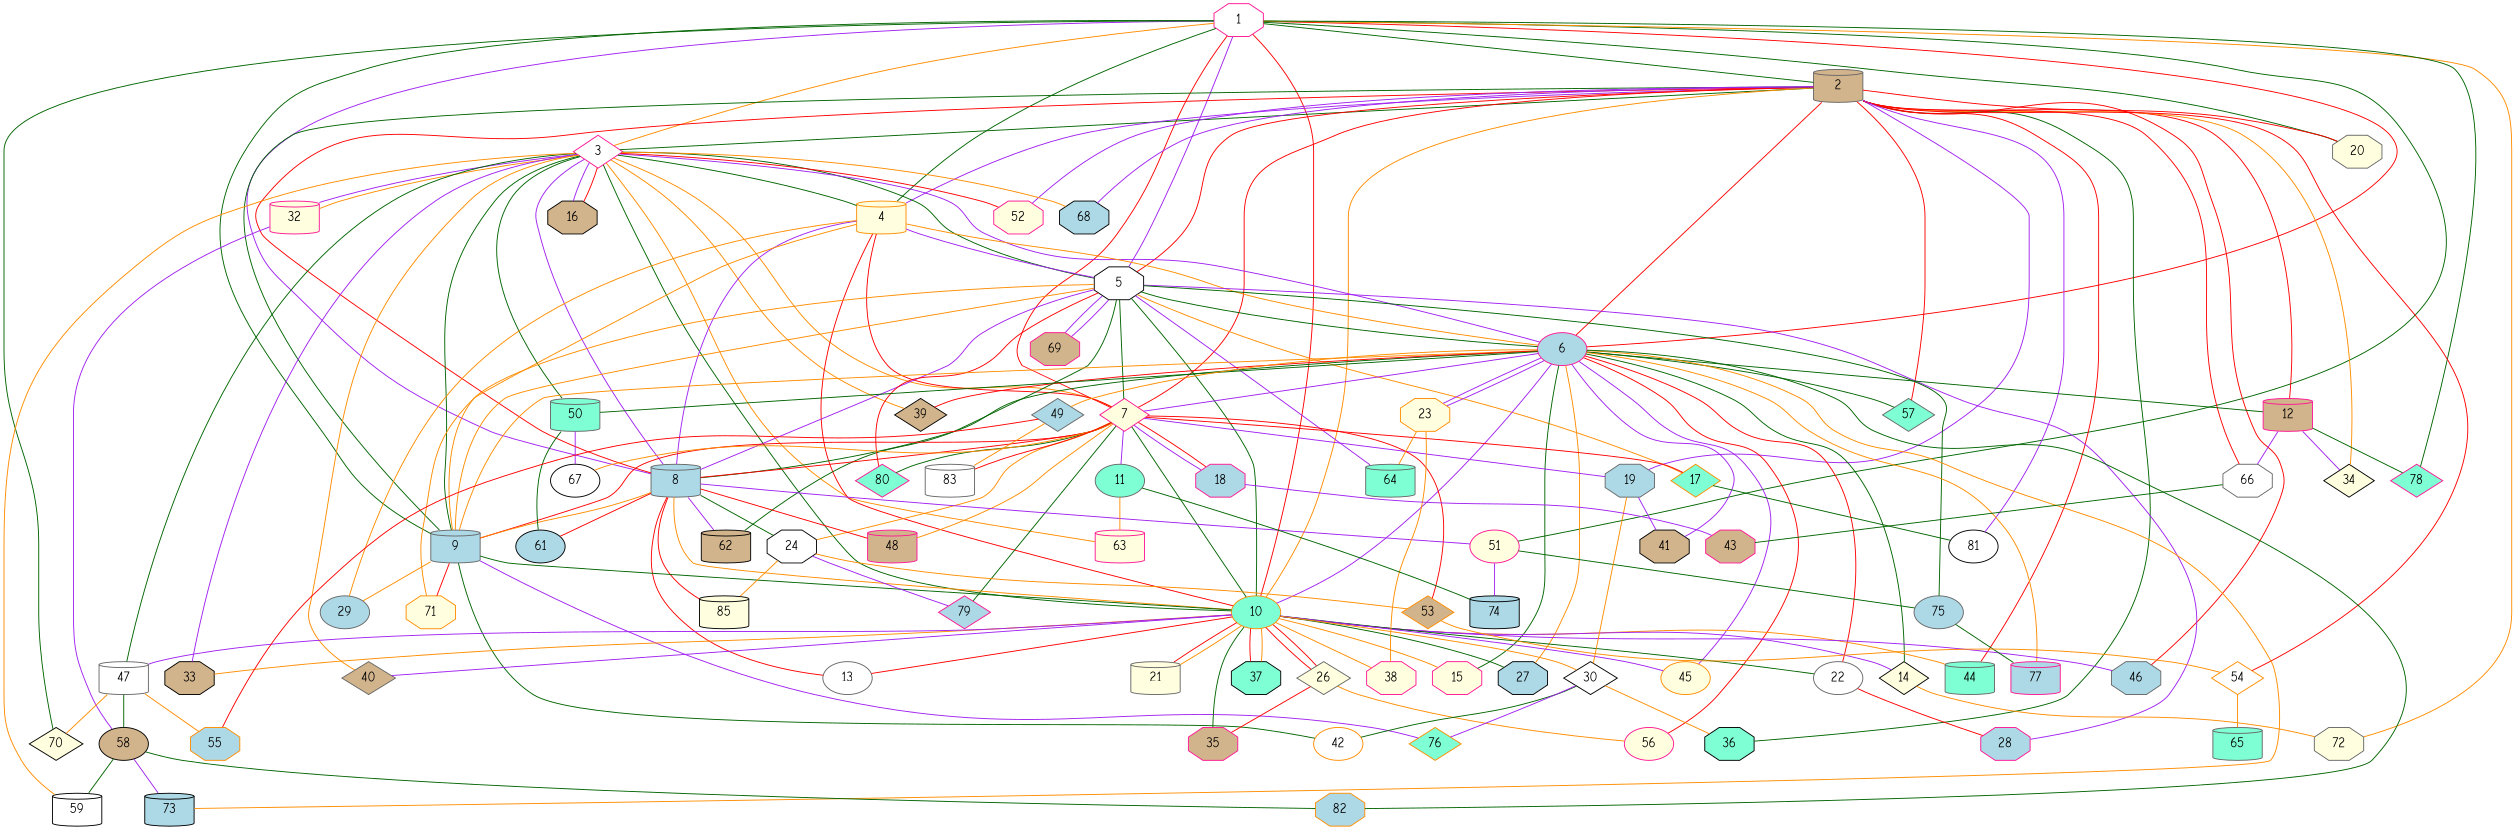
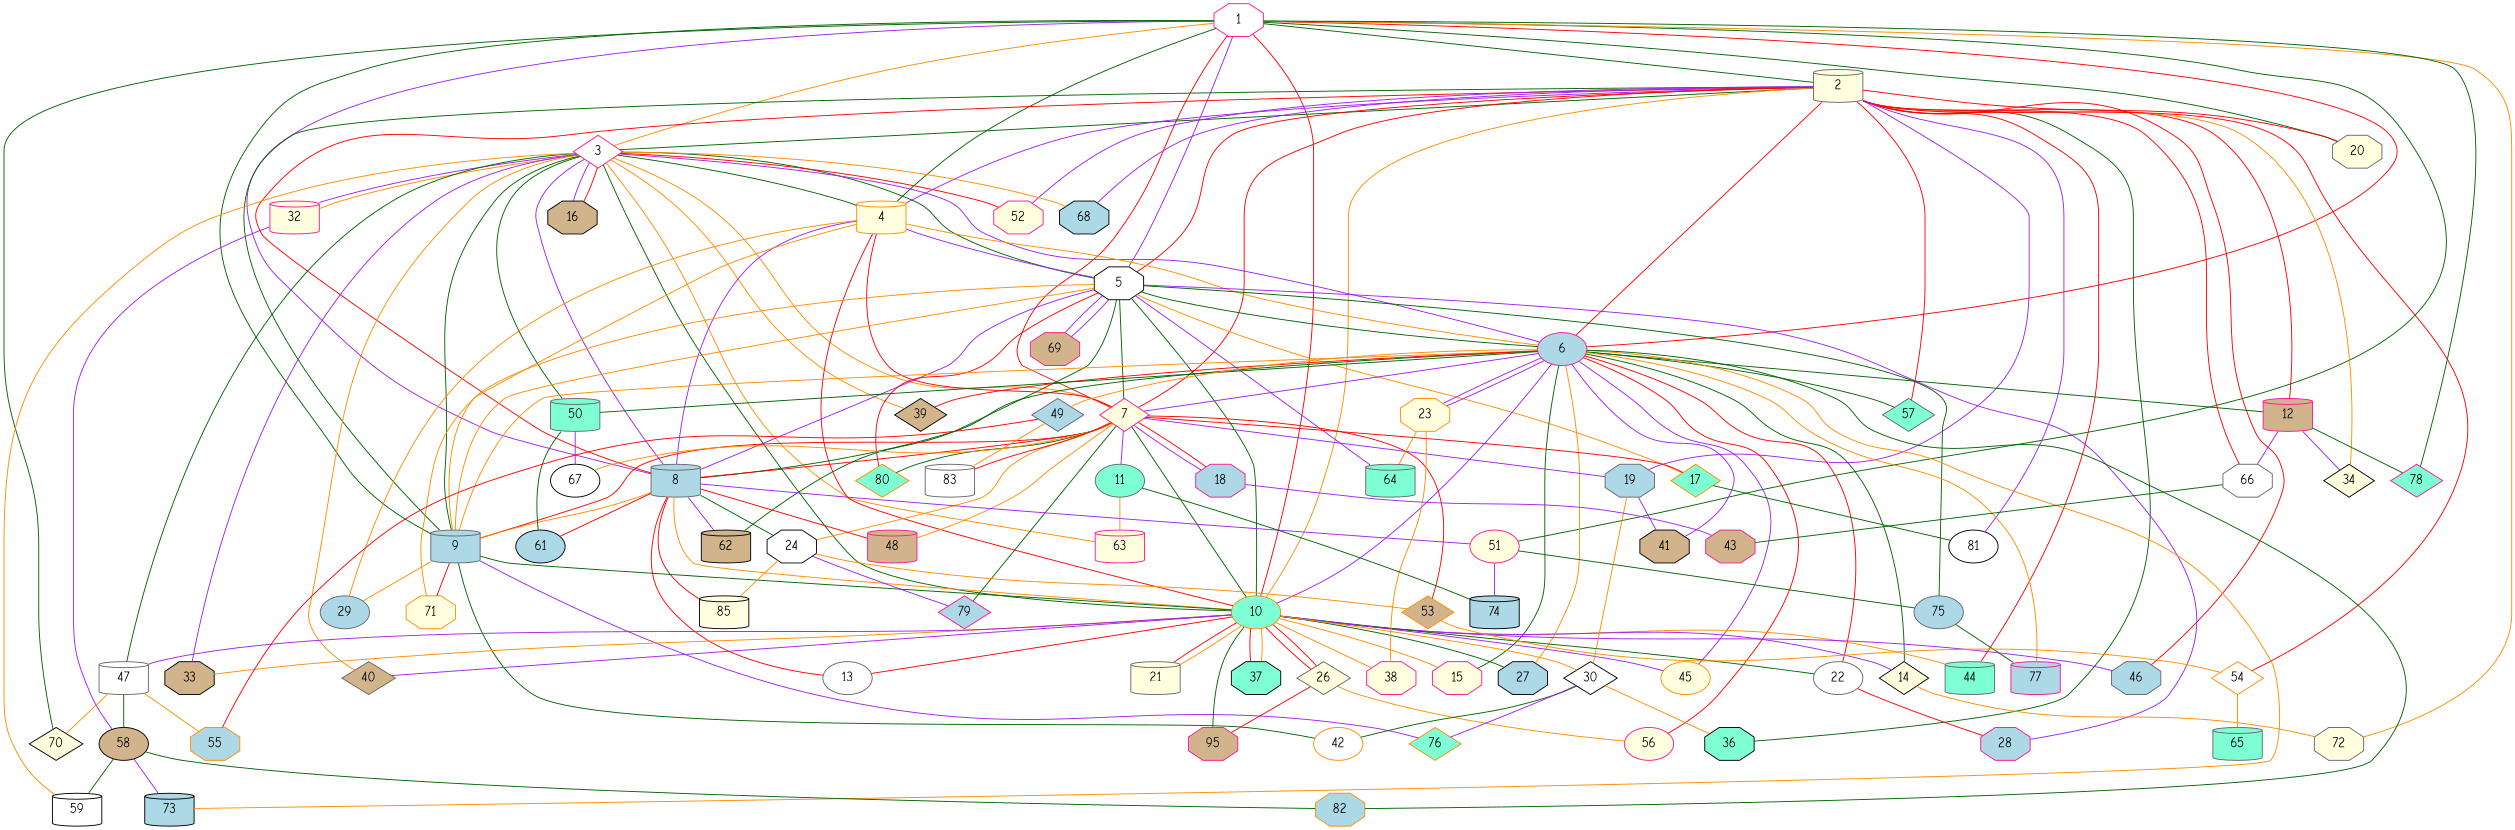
  graph {
    fontname="Comic Neue"
    node [color=gray40 fillcolor=lightyellow fontname="Comic Neue" shape=octagon style=filled]
    edge [color=darkorange fontname="Comic Neue"]
    1 [color=deeppink fillcolor=white]
-   2 [fillcolor=tan shape=cylinder]
+   2 [shape=cylinder]
    3 [color=deeppink fillcolor=white shape=diamond]
    4 [color=darkorange shape=cylinder]
    5 [color=black fillcolor=white]
    6 [color=deeppink fillcolor=lightblue shape=ellipse]
    7 [color=deeppink shape=diamond]
    8 [fillcolor=lightblue shape=cylinder]
    9 [fillcolor=lightblue shape=cylinder]
    10 [color=darkorange fillcolor=aquamarine shape=ellipse]
    20
    51 [color=deeppink shape=ellipse]
    70 [color=black shape=diamond]
    72
    78 [color=deeppink fillcolor=aquamarine shape=diamond]
    12 [color=deeppink fillcolor=tan shape=cylinder]
    19 [fillcolor=lightblue]
    34 [color=black shape=diamond]
    36 [color=black fillcolor=aquamarine]
    44 [fillcolor=aquamarine shape=cylinder]
    46 [fillcolor=lightblue]
    52 [color=deeppink]
    54 [color=darkorange fillcolor=white shape=diamond]
    57 [fillcolor=aquamarine shape=diamond]
    66 [fillcolor=white]
    68 [color=black fillcolor=lightblue]
    81 [color=black fillcolor=white shape=ellipse]
    16 [color=black fillcolor=tan]
    32 [color=deeppink shape=cylinder]
    33 [color=black fillcolor=tan]
    39 [color=black fillcolor=tan shape=diamond]
    40 [fillcolor=tan shape=diamond]
    47 [fillcolor=white shape=cylinder]
    50 [fillcolor=aquamarine shape=cylinder]
    59 [color=black fillcolor=white shape=cylinder]
    63 [color=deeppink shape=cylinder]
    29 [fillcolor=lightblue shape=ellipse]
    17 [color=darkorange fillcolor=aquamarine shape=diamond]
    28 [color=deeppink fillcolor=lightblue]
    62 [color=black fillcolor=tan shape=cylinder]
    64 [fillcolor=aquamarine shape=cylinder]
    69 [color=deeppink fillcolor=tan]
    71 [color=darkorange]
    75 [fillcolor=lightblue shape=ellipse]
-   80 [color=deeppink fillcolor=aquamarine shape=diamond]
+   80 [color=darkorange fillcolor=aquamarine shape=diamond]
    14 [color=black shape=diamond]
    15 [color=deeppink]
    22 [fillcolor=white shape=ellipse]
    23 [color=darkorange]
    27 [color=black fillcolor=lightblue]
    41 [color=black fillcolor=tan]
    45 [color=darkorange shape=ellipse]
    49 [fillcolor=lightblue shape=diamond]
    56 [color=deeppink shape=ellipse]
    73 [color=black fillcolor=lightblue shape=cylinder]
    77 [color=deeppink fillcolor=lightblue shape=cylinder]
    82 [color=darkorange fillcolor=lightblue]
    11 [fillcolor=aquamarine shape=ellipse]
    18 [color=deeppink fillcolor=lightblue]
    24 [color=black fillcolor=white]
    48 [color=deeppink fillcolor=tan shape=cylinder]
    53 [color=darkorange fillcolor=tan shape=diamond]
    67 [color=black fillcolor=white shape=ellipse]
    79 [color=deeppink fillcolor=lightblue shape=diamond]
    83 [fillcolor=white shape=cylinder]
    13 [fillcolor=white shape=ellipse]
    n67 [color=black label=85 shape=cylinder]
    61 [color=black fillcolor=lightblue shape=ellipse]
    42 [color=darkorange fillcolor=white shape=ellipse]
    76 [color=darkorange fillcolor=aquamarine shape=diamond]
    21 [shape=cylinder]
    26 [shape=diamond]
    30 [color=black fillcolor=white shape=diamond]
-   35 [color=deeppink fillcolor=tan]
+   35 [color=deeppink fillcolor=tan label=95]
    37 [color=black fillcolor=aquamarine]
    38 [color=deeppink]
    74 [color=black fillcolor=lightblue shape=cylinder]
    65 [fillcolor=aquamarine shape=cylinder]
    43 [color=deeppink fillcolor=tan]
    58 [color=black fillcolor=tan shape=ellipse]
    55 [color=darkorange fillcolor=lightblue]
    1 -- 2 [color=darkgreen]
    1 -- 3
    1 -- 4 [color=darkgreen]
    1 -- 5 [color=purple]
    1 -- 6 [color=red]
    1 -- 7 [color=red]
    1 -- 8 [color=purple]
    1 -- 9 [color=darkgreen]
    1 -- 10 [color=red]
    1 -- 20 [color=darkgreen]
    1 -- 51 [color=darkgreen]
    1 -- 70 [color=darkgreen]
    1 -- 72
    1 -- 78 [color=darkgreen]
    2 -- 3 [color=darkgreen]
    2 -- 4 [color=purple]
    2 -- 5 [color=red]
    2 -- 6 [color=red]
    2 -- 7 [color=red]
    2 -- 8 [color=red]
    2 -- 9 [color=darkgreen]
    2 -- 10
    2 -- 20 [color=red]
    2 -- 12 [color=red]
    2 -- 19 [color=purple]
    2 -- 34
    2 -- 36 [color=darkgreen]
    2 -- 44 [color=red]
    2 -- 46 [color=red]
    2 -- 52 [color=purple]
    2 -- 54 [color=red]
    2 -- 57 [color=red]
    2 -- 66 [color=red]
    2 -- 68 [color=purple]
    2 -- 81 [color=purple]
    3 -- 4 [color=darkgreen]
    3 -- 5 [color=darkgreen]
    3 -- 6 [color=purple]
    3 -- 7
    3 -- 8 [color=purple]
    3 -- 9 [color=darkgreen]
    3 -- 10 [color=darkgreen]
    3 -- 52 [color=red]
    3 -- 68
    3 -- 16 [color=purple]
    3 -- 16 [color=red]
    3 -- 32 [color=purple]
    3 -- 32
    3 -- 33 [color=purple]
    3 -- 39
    3 -- 40
    3 -- 47 [color=darkgreen]
    3 -- 50 [color=darkgreen]
    3 -- 59
    3 -- 63
    4 -- 5 [color=purple]
    4 -- 6
    4 -- 7 [color=red]
    4 -- 8 [color=purple]
    4 -- 9
    4 -- 10 [color=red]
    4 -- 29
    5 -- 6 [color=darkgreen]
    5 -- 7 [color=darkgreen]
    5 -- 8 [color=purple]
    5 -- 9
    5 -- 10 [color=darkgreen]
    5 -- 17
    5 -- 28 [color=purple]
    5 -- 62 [color=darkgreen]
    5 -- 64 [color=purple]
    5 -- 69 [color=purple]
    5 -- 69 [color=purple]
    5 -- 71
    5 -- 75 [color=darkgreen]
    5 -- 80 [color=red]
    6 -- 7 [color=purple]
    6 -- 8 [color=darkgreen]
    6 -- 9
    6 -- 10 [color=purple]
    6 -- 12 [color=darkgreen]
    6 -- 57 [color=darkgreen]
    6 -- 39 [color=red]
    6 -- 50 [color=darkgreen]
    6 -- 14 [color=darkgreen]
    6 -- 15 [color=darkgreen]
    6 -- 22 [color=red]
    6 -- 23 [color=purple]
    6 -- 23 [color=purple]
    6 -- 27
    6 -- 41 [color=purple]
    6 -- 45 [color=purple]
    6 -- 49
    6 -- 56 [color=red]
    6 -- 73
    6 -- 77
    6 -- 82 [color=darkgreen]
    7 -- 8 [color=red]
    7 -- 9 [color=red]
    7 -- 10 [color=darkgreen]
    7 -- 19 [color=purple]
    7 -- 17 [color=red]
    7 -- 80 [color=darkgreen]
    7 -- 11 [color=purple]
    7 -- 18 [color=purple]
    7 -- 18 [color=red]
    7 -- 24
    7 -- 48
    7 -- 53 [color=red]
    7 -- 67
    7 -- 79 [color=darkgreen]
    7 -- 83 [color=red]
    8 -- 9
    8 -- 10
    8 -- 51 [color=purple]
    8 -- 62 [color=purple]
    8 -- 24 [color=darkgreen]
    8 -- 48 [color=red]
    8 -- 13 [color=red]
    8 -- n67 [color=red]
    8 -- 61 [color=red]
    9 -- 10 [color=darkgreen]
    9 -- 29
    9 -- 71 [color=red]
    9 -- 42 [color=darkgreen]
    9 -- 76 [color=purple]
    10 -- 44
    10 -- 46 [color=purple]
    10 -- 33
    10 -- 40 [color=purple]
    10 -- 47 [color=purple]
    10 -- 14 [color=purple]
    10 -- 15
    10 -- 22 [color=darkgreen]
    10 -- 27 [color=darkgreen]
    10 -- 45 [color=purple]
    10 -- 13 [color=red]
    10 -- 21 [color=red]
    10 -- 21
    10 -- 26 [color=red]
    10 -- 26 [color=red]
    10 -- 30
    10 -- 35 [color=darkgreen]
    10 -- 37 [color=red]
    10 -- 37
    10 -- 38
    51 -- 75 [color=darkgreen]
    51 -- 74 [color=purple]
    12 -- 78 [color=darkgreen]
    12 -- 34 [color=purple]
    12 -- 66 [color=purple]
    19 -- 41 [color=purple]
    19 -- 30
    54 -- 65
    66 -- 43 [color=darkgreen]
    32 -- 58 [color=purple]
    47 -- 70
    47 -- 58 [color=darkgreen]
    47 -- 55
    50 -- 67 [color=purple]
    50 -- 61 [color=darkgreen]
    17 -- 81 [color=darkgreen]
    75 -- 77 [color=darkgreen]
    14 -- 72
    22 -- 28 [color=red]
    23 -- 64
    23 -- 38
    49 -- 83
    49 -- 55 [color=red]
    11 -- 63
    11 -- 74 [color=darkgreen]
    18 -- 43 [color=purple]
    24 -- 53
    24 -- 79 [color=purple]
    24 -- n67
    53 -- 54
    26 -- 56
    26 -- 35 [color=red]
    30 -- 36
    30 -- 42 [color=darkgreen]
    30 -- 76 [color=purple]
    58 -- 59 [color=darkgreen]
    58 -- 73 [color=purple]
    58 -- 82 [color=darkgreen]
  }
